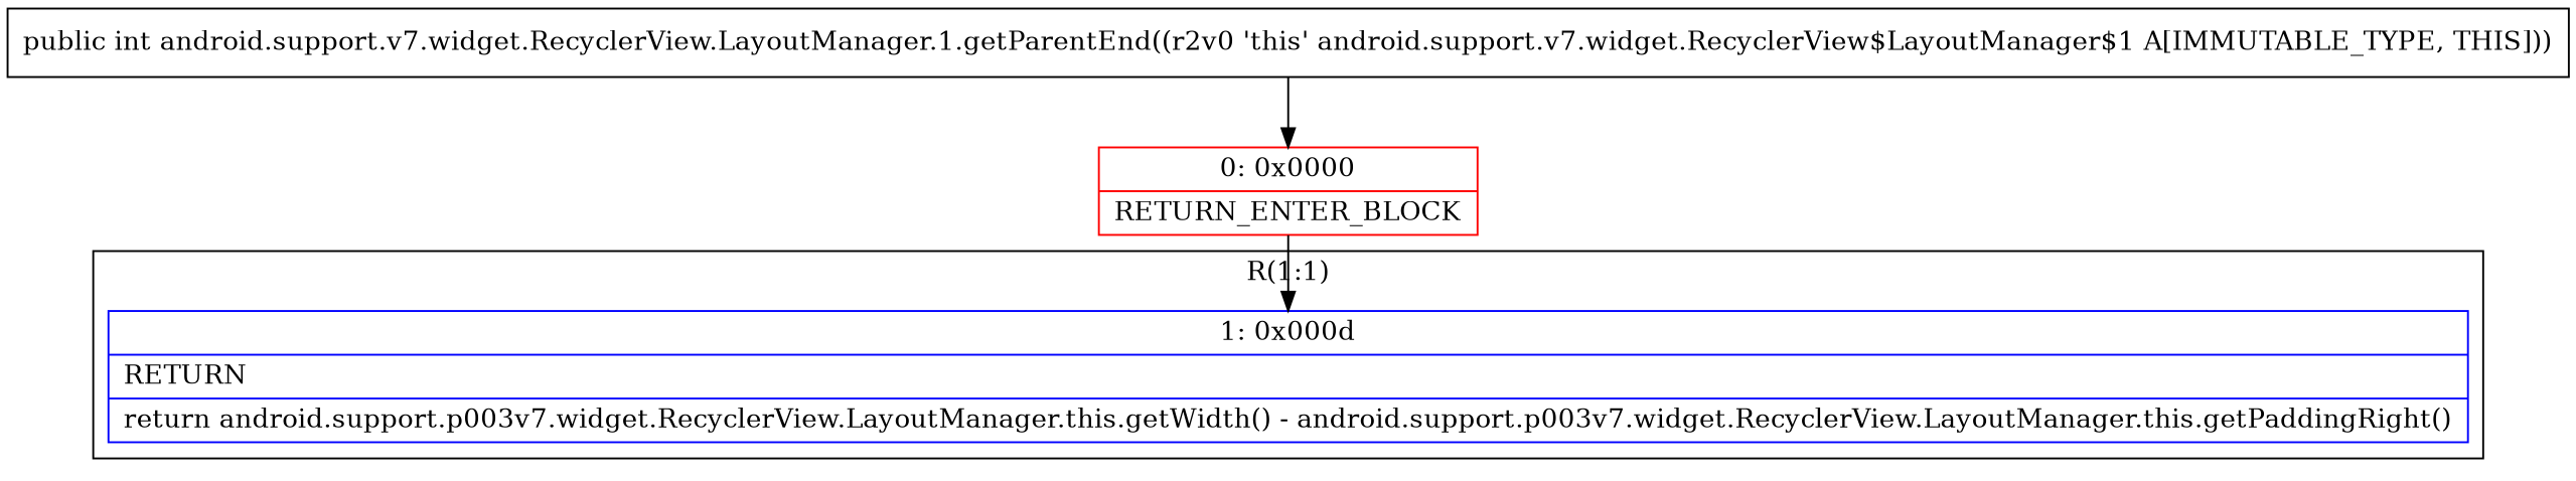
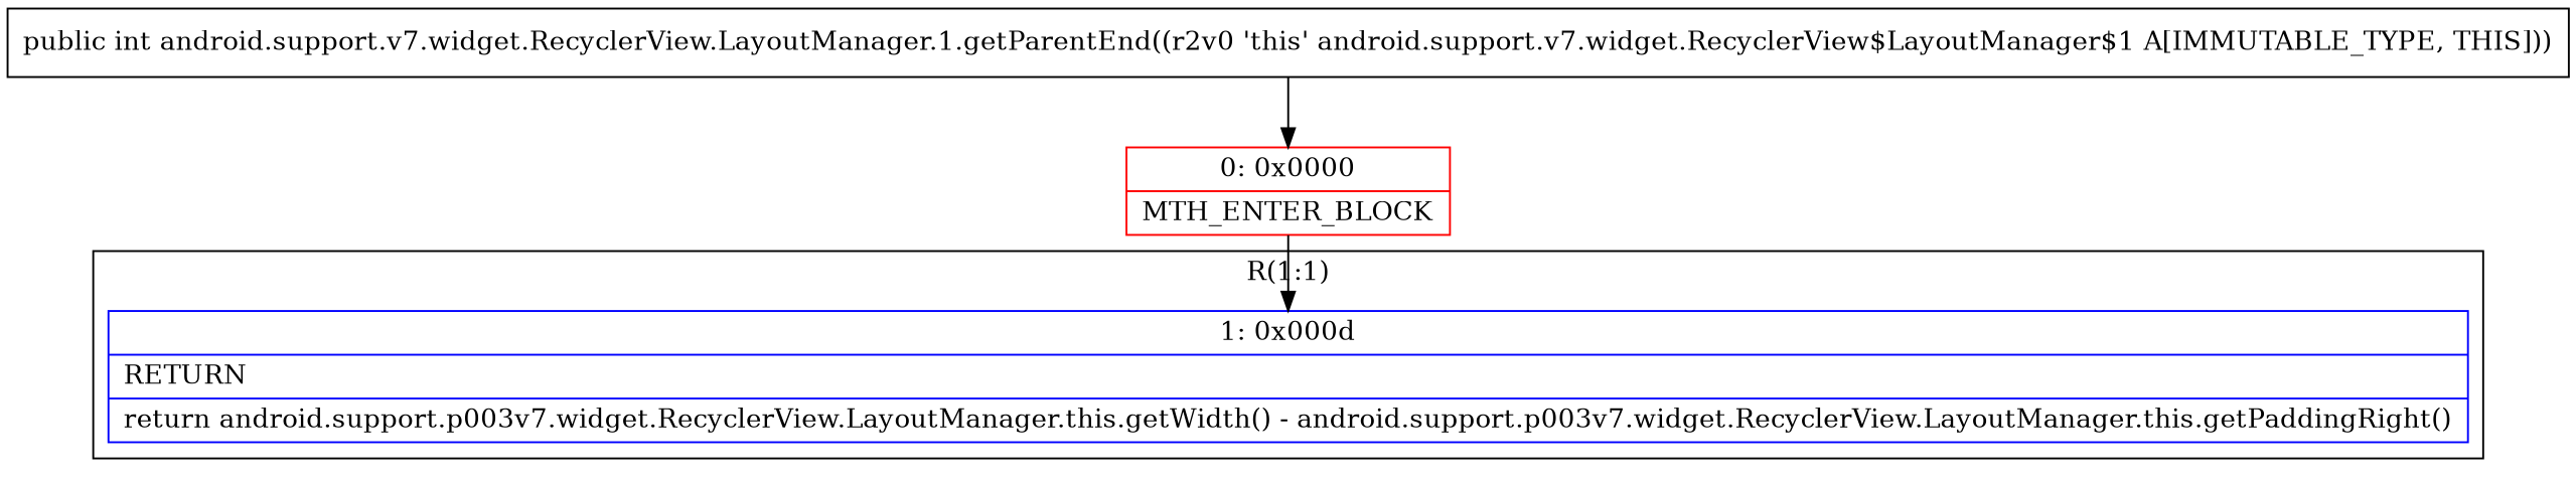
  digraph {
    node [shape=record]
    n1 [color=blue label="{1\:\ 0x000d|RETURN\l|return android.support.p003v7.widget.RecyclerView.LayoutManager.this.getWidth() \- android.support.p003v7.widget.RecyclerView.LayoutManager.this.getPaddingRight()\l}"]
-   n2 [color=red label="{0\:\ 0x0000|RETURN_ENTER_BLOCK\l}"]
+   n2 [color=red label="{0\:\ 0x0000|MTH_ENTER_BLOCK\l}"]
    n3 [label="{public int android.support.v7.widget.RecyclerView.LayoutManager.1.getParentEnd((r2v0 'this' android.support.v7.widget.RecyclerView$LayoutManager$1 A[IMMUTABLE_TYPE, THIS])) }"]
    subgraph cluster_1 {
      label="R(1:1)"
      n1
    }
    n2 -> n1
    n3 -> n2
  }
